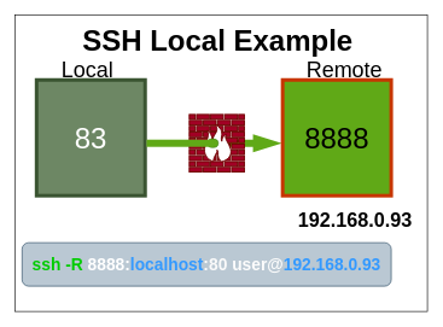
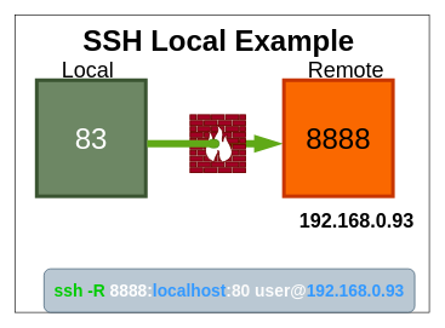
  <mxCell id="0" />
  <mxCell id="1" parent="0" />
  <mxCell id="2" value="" style="whiteSpace=wrap;html=1;fontSize=40;strokeWidth=1;" parent="1" vertex="1"><mxGeometry x="20" y="20" width="570" height="410" as="geometry" /></mxCell>
  <mxCell id="3" value="&lt;font style=&quot;font-size: 40px&quot;&gt;&lt;b&gt;SSH Local Example&lt;/b&gt;&lt;/font&gt;" style="text;html=1;resizable=0;autosize=1;align=center;verticalAlign=middle;points=[];fillColor=none;strokeColor=none;rounded=0;" parent="1" vertex="1"><mxGeometry x="94.5" y="40" width="410" height="30" as="geometry" /></mxCell>
- <mxCell id="4" value="&lt;b style=&quot;font-size: 23px&quot;&gt;&lt;font style=&quot;font-size: 23px&quot;&gt;&lt;font style=&quot;font-size: 23px&quot; color=&quot;#00cc00&quot;&gt;ssh -R&lt;/font&gt;&amp;nbsp;&lt;font color=&quot;#ffffff&quot;&gt;8888:&lt;/font&gt;&lt;font color=&quot;#3399ff&quot;&gt;localhost&lt;/font&gt;&lt;font color=&quot;#fafafa&quot;&gt;:80&lt;/font&gt; &lt;font color=&quot;#fcfcfc&quot;&gt;user@&lt;/font&gt;&lt;font color=&quot;#3399ff&quot;&gt;192.168.0.93&lt;/font&gt;&lt;/font&gt;&lt;/b&gt;" style="whiteSpace=wrap;html=1;fillColor=#bac8d3;strokeColor=#23445d;rounded=1;" parent="1" vertex="1"><mxGeometry x="30" y="335" width="510" height="60" as="geometry" /></mxCell>
+ <mxCell id="4" value="&lt;b style=&quot;font-size: 23px&quot;&gt;&lt;font style=&quot;font-size: 23px&quot;&gt;&lt;font style=&quot;font-size: 23px&quot; color=&quot;#00cc00&quot;&gt;ssh -R&lt;/font&gt;&amp;nbsp;&lt;font color=&quot;#ffffff&quot;&gt;8888:&lt;/font&gt;&lt;font color=&quot;#3399ff&quot;&gt;localhost&lt;/font&gt;&lt;font color=&quot;#fafafa&quot;&gt;:80&lt;/font&gt; &lt;font color=&quot;#fcfcfc&quot;&gt;user@&lt;/font&gt;&lt;font color=&quot;#3399ff&quot;&gt;192.168.0.93&lt;/font&gt;&lt;/font&gt;&lt;/b&gt;" style="whiteSpace=wrap;html=1;fillColor=#bac8d3;strokeColor=#23445d;rounded=1;" parent="1" vertex="1"><mxGeometry x="60" y="370" width="510" height="60" as="geometry" /></mxCell>
  <mxCell id="5" value="&lt;font color=&quot;#000000&quot; style=&quot;font-size: 30px&quot;&gt;Local&lt;/font&gt;" style="text;html=1;resizable=0;autosize=1;align=center;verticalAlign=middle;points=[];fillColor=none;strokeColor=none;rounded=0;fontSize=23;fontColor=#FCFCFC;" parent="1" vertex="1"><mxGeometry x="75" y="75" width="90" height="40" as="geometry" /></mxCell>
  <mxCell id="6" value="&lt;font color=&quot;#000000&quot; style=&quot;font-size: 30px&quot;&gt;Remote&lt;/font&gt;" style="text;html=1;resizable=0;autosize=1;align=center;verticalAlign=middle;points=[];fillColor=none;strokeColor=none;rounded=0;fontSize=23;fontColor=#FCFCFC;" parent="1" vertex="1"><mxGeometry x="415" y="75" width="120" height="40" as="geometry" /></mxCell>
  <mxCell id="7" value="" style="html=1;shadow=0;dashed=0;align=center;verticalAlign=middle;shape=mxgraph.arrows2.arrow;dy=0.6;dx=40;flipH=1;notch=0;fontSize=40;strokeColor=none;strokeWidth=5;fillColor=#60a917;fontColor=#ffffff;rotation=-180;" parent="1" vertex="1"><mxGeometry x="289" y="185" width="100" height="25" as="geometry" /></mxCell>
  <mxCell id="8" value="" style="fontColor=#ffffff;verticalAlign=top;verticalLabelPosition=bottom;labelPosition=center;align=center;html=1;outlineConnect=0;fillColor=#a20025;strokeColor=#6F0000;gradientDirection=north;strokeWidth=2;shape=mxgraph.networks.firewall;fontSize=40;" parent="1" vertex="1"><mxGeometry x="261" y="157.75" width="76.1" height="79.5" as="geometry" /></mxCell>
  <mxCell id="9" value="" style="strokeWidth=1;html=1;shape=mxgraph.flowchart.start_2;whiteSpace=wrap;fontSize=40;fillColor=#60a917;strokeColor=#2D7600;fontColor=#ffffff;" parent="1" vertex="1"><mxGeometry x="286" y="191.5" width="15" height="12" as="geometry" /></mxCell>
  <mxCell id="10" value="&lt;div&gt;&lt;span&gt;83&lt;/span&gt;&lt;/div&gt;" style="whiteSpace=wrap;html=1;fontSize=40;fillColor=#6d8764;fontColor=#ffffff;strokeColor=#3A5431;align=center;strokeWidth=5;" parent="1" vertex="1"><mxGeometry x="50" y="110" width="150" height="160" as="geometry" /></mxCell>
- <mxCell id="11" value="&lt;div&gt;&lt;span&gt;8888&lt;/span&gt;&lt;/div&gt;" style="whiteSpace=wrap;html=1;fontSize=40;fillColor=#60a917;fontColor=#000000;strokeColor=#C73500;align=center;strokeWidth=5;" parent="1" vertex="1"><mxGeometry x="390" y="110" width="150" height="160" as="geometry" /></mxCell>
+ <mxCell id="11" value="&lt;div&gt;&lt;span&gt;8888&lt;/span&gt;&lt;/div&gt;" style="whiteSpace=wrap;html=1;fontSize=40;fillColor=#fa6800;fontColor=#000000;strokeColor=#C73500;align=center;strokeWidth=5;" parent="1" vertex="1"><mxGeometry x="390" y="110" width="150" height="160" as="geometry" /></mxCell>
  <mxCell id="12" value="" style="whiteSpace=wrap;html=1;gradientColor=none;fillColor=#60A917;strokeColor=none;" parent="1" vertex="1"><mxGeometry x="202" y="192.5" width="93" height="10" as="geometry" /></mxCell>
  <mxCell id="13" value="&lt;font size=&quot;1&quot;&gt;&lt;b style=&quot;font-size: 27px&quot;&gt;192.168.0.93&lt;/b&gt;&lt;/font&gt;" style="text;html=1;resizable=0;autosize=1;align=center;verticalAlign=middle;points=[];fillColor=none;strokeColor=none;rounded=0;" vertex="1" parent="1"><mxGeometry x="405" y="295" width="170" height="20" as="geometry" /></mxCell>
